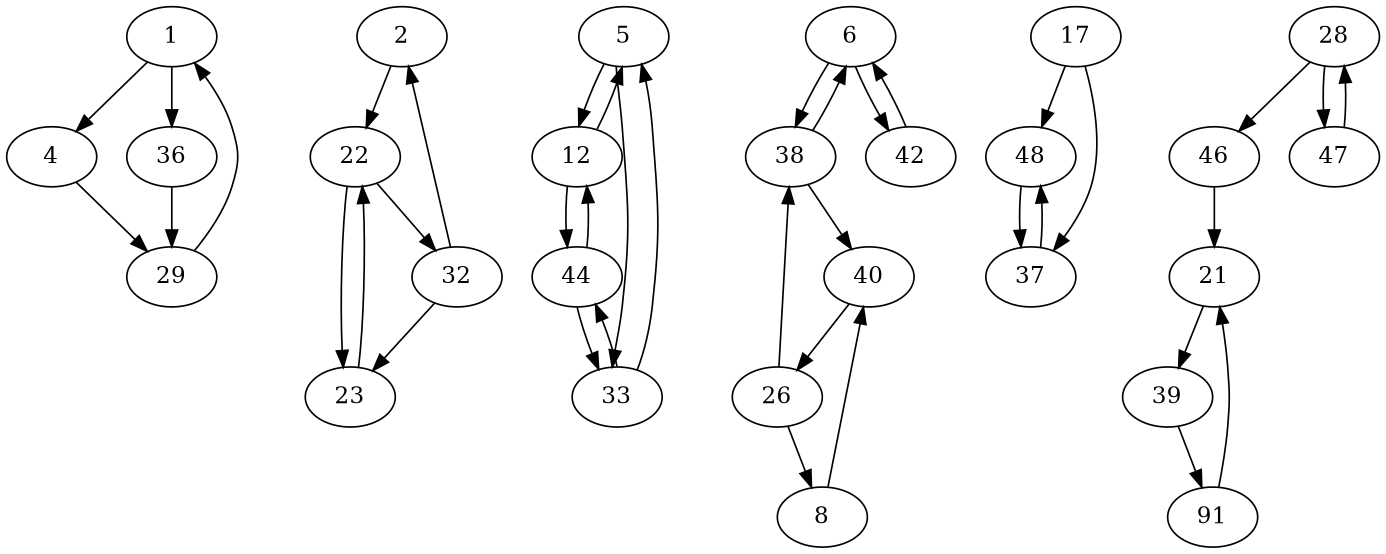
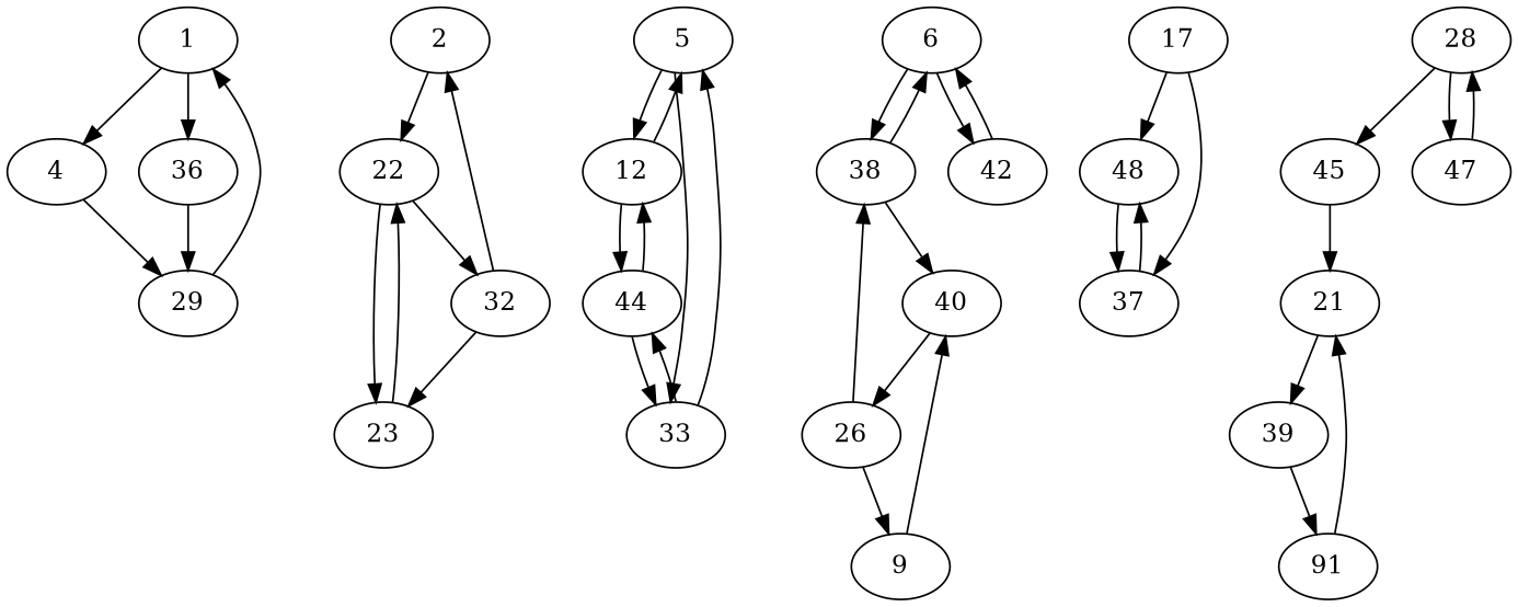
  digraph {
    1
    4
    36
    29
    2
    22
    23
    32
    5
    12
    33
    44
    6
    38
    42
    40
    n17 [label=26]
-   8
+   8 [label=9]
    17
    48
    37
    21
    39
    n24 [label=91]
-   46
+   46 [label=45]
    28
    47
    1 -> 4
    1 -> 36
    4 -> 29
    36 -> 29
    29 -> 1
    2 -> 22
    22 -> 23
    22 -> 32
    23 -> 22
    32 -> 2
    32 -> 23
    5 -> 12
    5 -> 33
    12 -> 5
    12 -> 44
    33 -> 5
    33 -> 44
    44 -> 12
    44 -> 33
    6 -> 38
    6 -> 42
    38 -> 6
    38 -> 40
    42 -> 6
    40 -> n17
    n17 -> 38
    n17 -> 8
    8 -> 40
    17 -> 48
    17 -> 37
    48 -> 37
    37 -> 48
    21 -> 39
    39 -> n24
    n24 -> 21
    46 -> 21
    28 -> 46
    28 -> 47
    47 -> 28
  }
